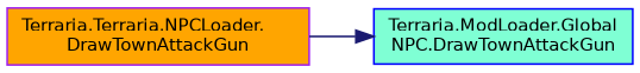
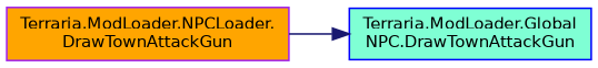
  digraph {
    rankdir=RL
    node [fontname=Helvetica fontsize=10 shape=record style=filled]
    n1 [color=blue fillcolor=aquamarine fontcolor=black height=0.2 label="Terraria.ModLoader.Global\lNPC.DrawTownAttackGun" width=0.4]
-   n2 [color=purple fillcolor=orange height=0.2 label="Terraria.Terraria.NPCLoader.\lDrawTownAttackGun" width=0.4]
+   n2 [color=purple fillcolor=orange height=0.2 label="Terraria.ModLoader.NPCLoader.\lDrawTownAttackGun" width=0.4]
    n1 -> n2 [color=midnightblue dir=back fontname=Helvetica fontsize=10 labelfontname=Helvetica labelfontsize=10 style=solid]
  }
